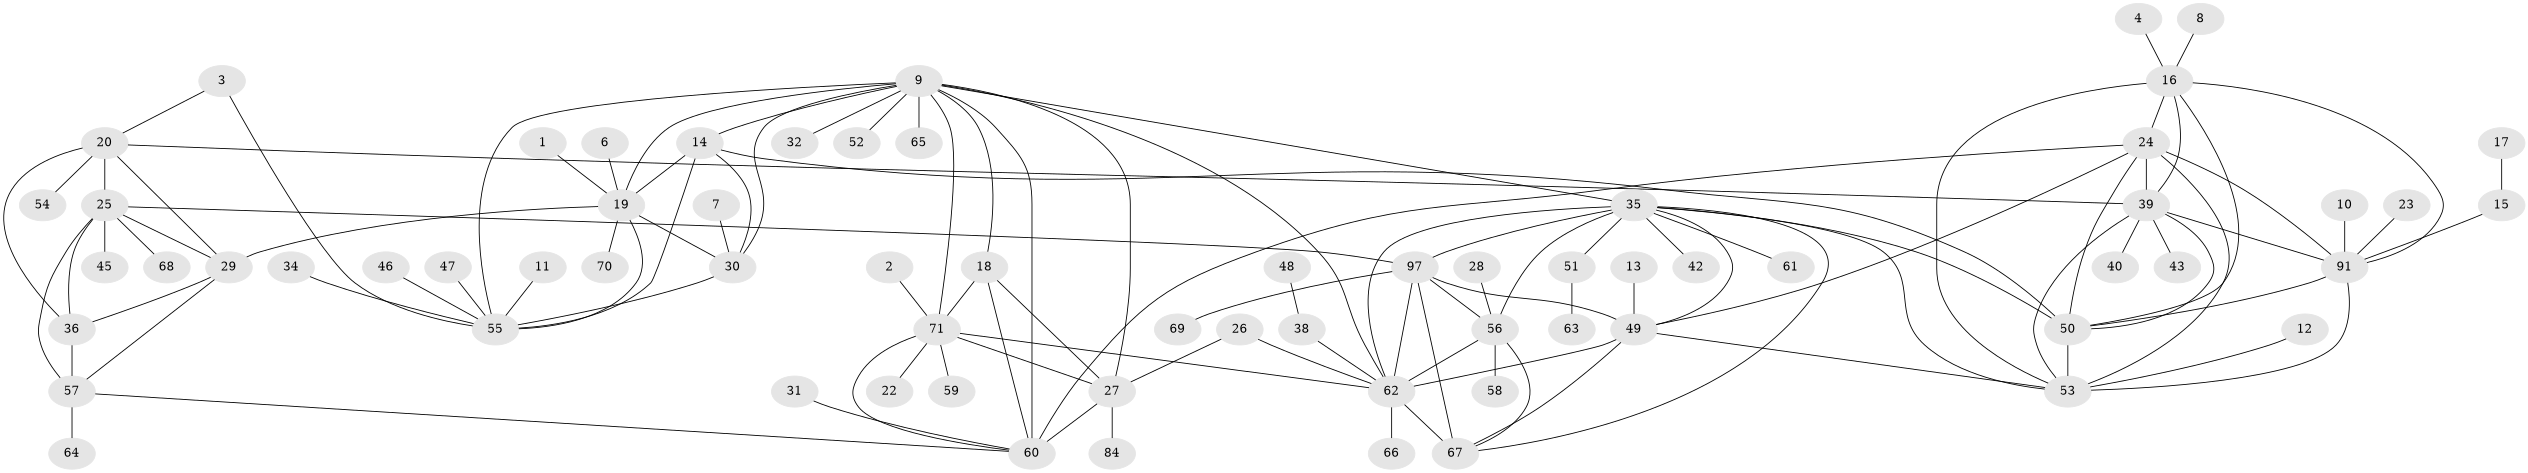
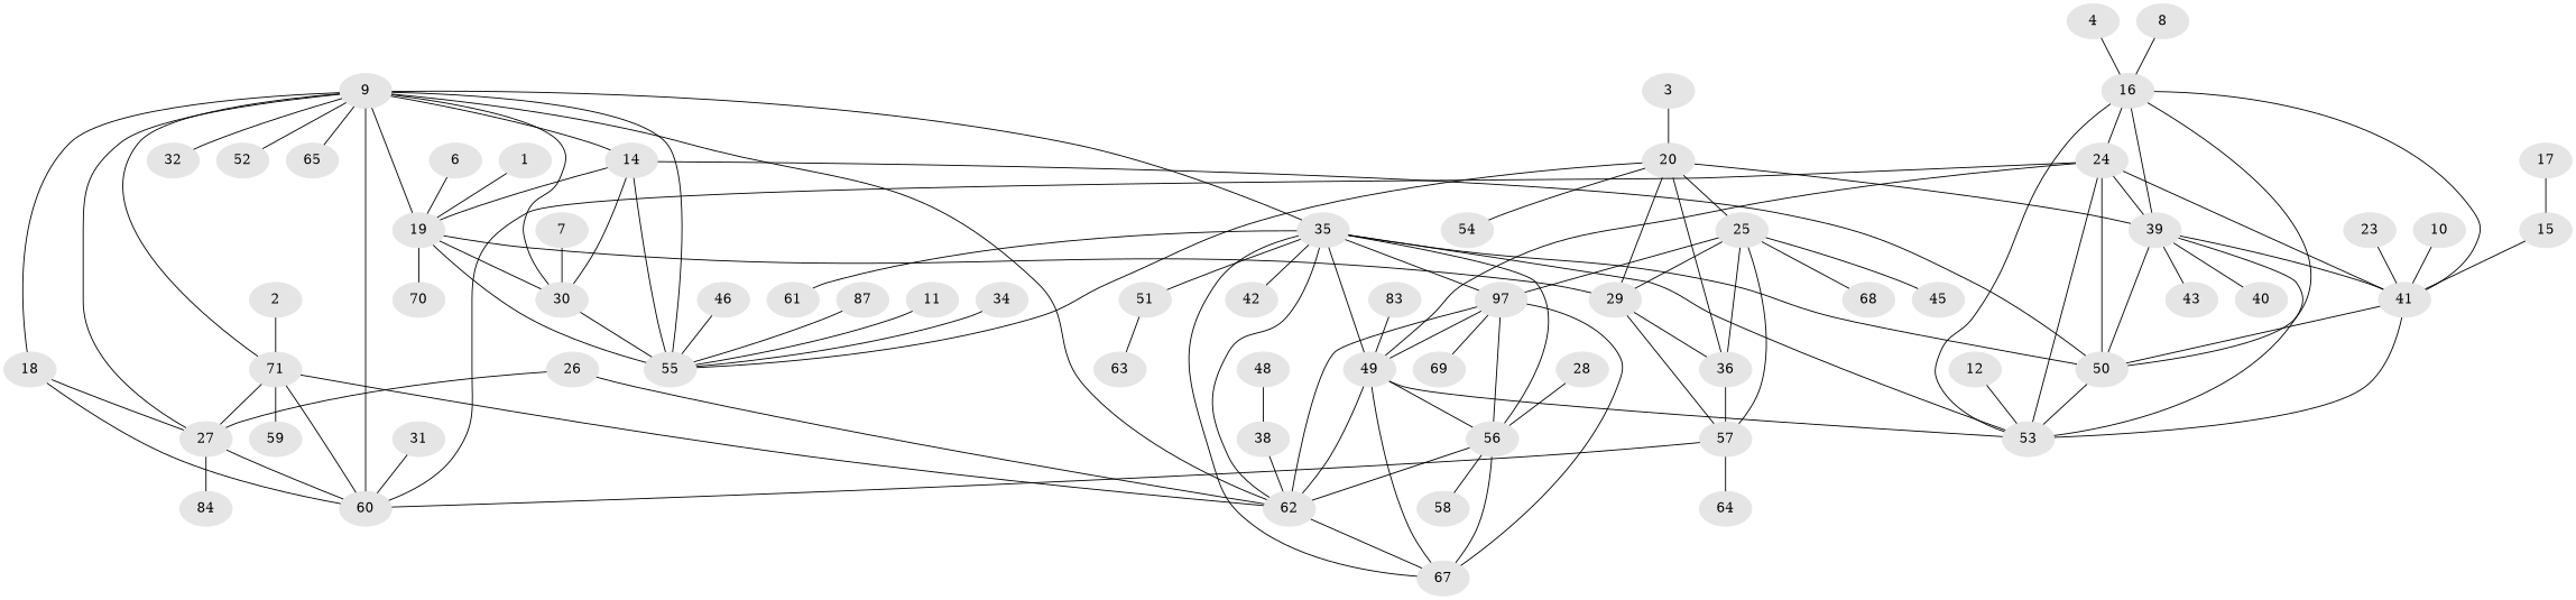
  graph {
    node [color=gray90 style=filled]
    edge [weight=1.0]
    1
    19
    30
    55
    29
    70
    n7 [label=71]
    2
    27
    60
    62
-   22
    59
    3
    20
    39
    25
    36
    54
    4
    16
-   41 [label=91]
+   41
    53
    50
    24
    57
    64
    6
    7
    8
    9
    14
    18
    32
    35
    52
    65
    n38 [label=84]
    49
    n40 [label=97]
    56
    42
    51
    61
    67
-   66
    10
    11
    12
-   13
+   13 [label=83]
    15
    40
    43
    17
    45
    68
    23
    69
    26
    28
    58
    31
    34
    63
    38
    46
-   47
+   47 [label=87]
    48
    1 -- 19
    19 -- 30 [weight=2.0]
    19 -- 55 [weight=2.0]
    19 -- 29
    19 -- 70
    30 -- 55
    29 -- 36
    29 -- 57 [weight=2.0]
    n7 -- 27
    n7 -- 60 [weight=2.0]
    n7 -- 62
-   n7 -- 22
    n7 -- 59
    2 -- n7
    27 -- 60 [weight=2.0]
    27 -- n38
    62 -- 67
-   62 -- 66
    3 -- 20
-   3 -- 55
+   20 -- 55
    20 -- 29
    20 -- 39
    20 -- 25 [weight=2.0]
    20 -- 36
    20 -- 54
    39 -- 41
    39 -- 53
    39 -- 50
    39 -- 40
    39 -- 43
    25 -- 29 [weight=2.0]
    25 -- 36 [weight=2.0]
    25 -- 57 [weight=4.0]
    25 -- n40
    25 -- 45
    25 -- 68
    36 -- 57 [weight=2.0]
    4 -- 16
    16 -- 39
    16 -- 41
    16 -- 53
    16 -- 50
    16 -- 24 [weight=2.0]
    41 -- 53
    41 -- 50
    50 -- 53
    24 -- 60 [weight=2.0]
    24 -- 39 [weight=2.0]
    24 -- 41 [weight=2.0]
    24 -- 53 [weight=2.0]
    24 -- 50 [weight=2.0]
    24 -- 49
    57 -- 60
    57 -- 64
    6 -- 19
    7 -- 30
    8 -- 16
    9 -- 19 [weight=4.0]
    9 -- 30 [weight=2.0]
    9 -- 55 [weight=2.0]
    9 -- n7 [weight=2.0]
    9 -- 27 [weight=2.0]
    9 -- 60 [weight=4.0]
    9 -- 62
    9 -- 14 [weight=2.0]
    9 -- 18 [weight=2.0]
    9 -- 32
    9 -- 35
    9 -- 52
    9 -- 65
    14 -- 19 [weight=2.0]
    14 -- 30
    14 -- 55
    14 -- 50
-   18 -- n7
    18 -- 27
    18 -- 60 [weight=2.0]
    35 -- 62
    35 -- 53
    35 -- 50
    35 -- 49
    35 -- n40 [weight=2.0]
    35 -- 56
    35 -- 42
    35 -- 51
    35 -- 61
    35 -- 67
    49 -- 62
    49 -- 53
+   49 -- 56
    49 -- 67
    n40 -- 62 [weight=2.0]
    n40 -- 49 [weight=2.0]
    n40 -- 56 [weight=2.0]
    n40 -- 67 [weight=2.0]
    n40 -- 69
    56 -- 62
    56 -- 67
    56 -- 58
    51 -- 63
    10 -- 41
    11 -- 55
    12 -- 53
    13 -- 49
    15 -- 41
    17 -- 15
    23 -- 41
    26 -- 27
    26 -- 62
    28 -- 56
    31 -- 60
    34 -- 55
    38 -- 62
    46 -- 55
    47 -- 55
    48 -- 38
  }
